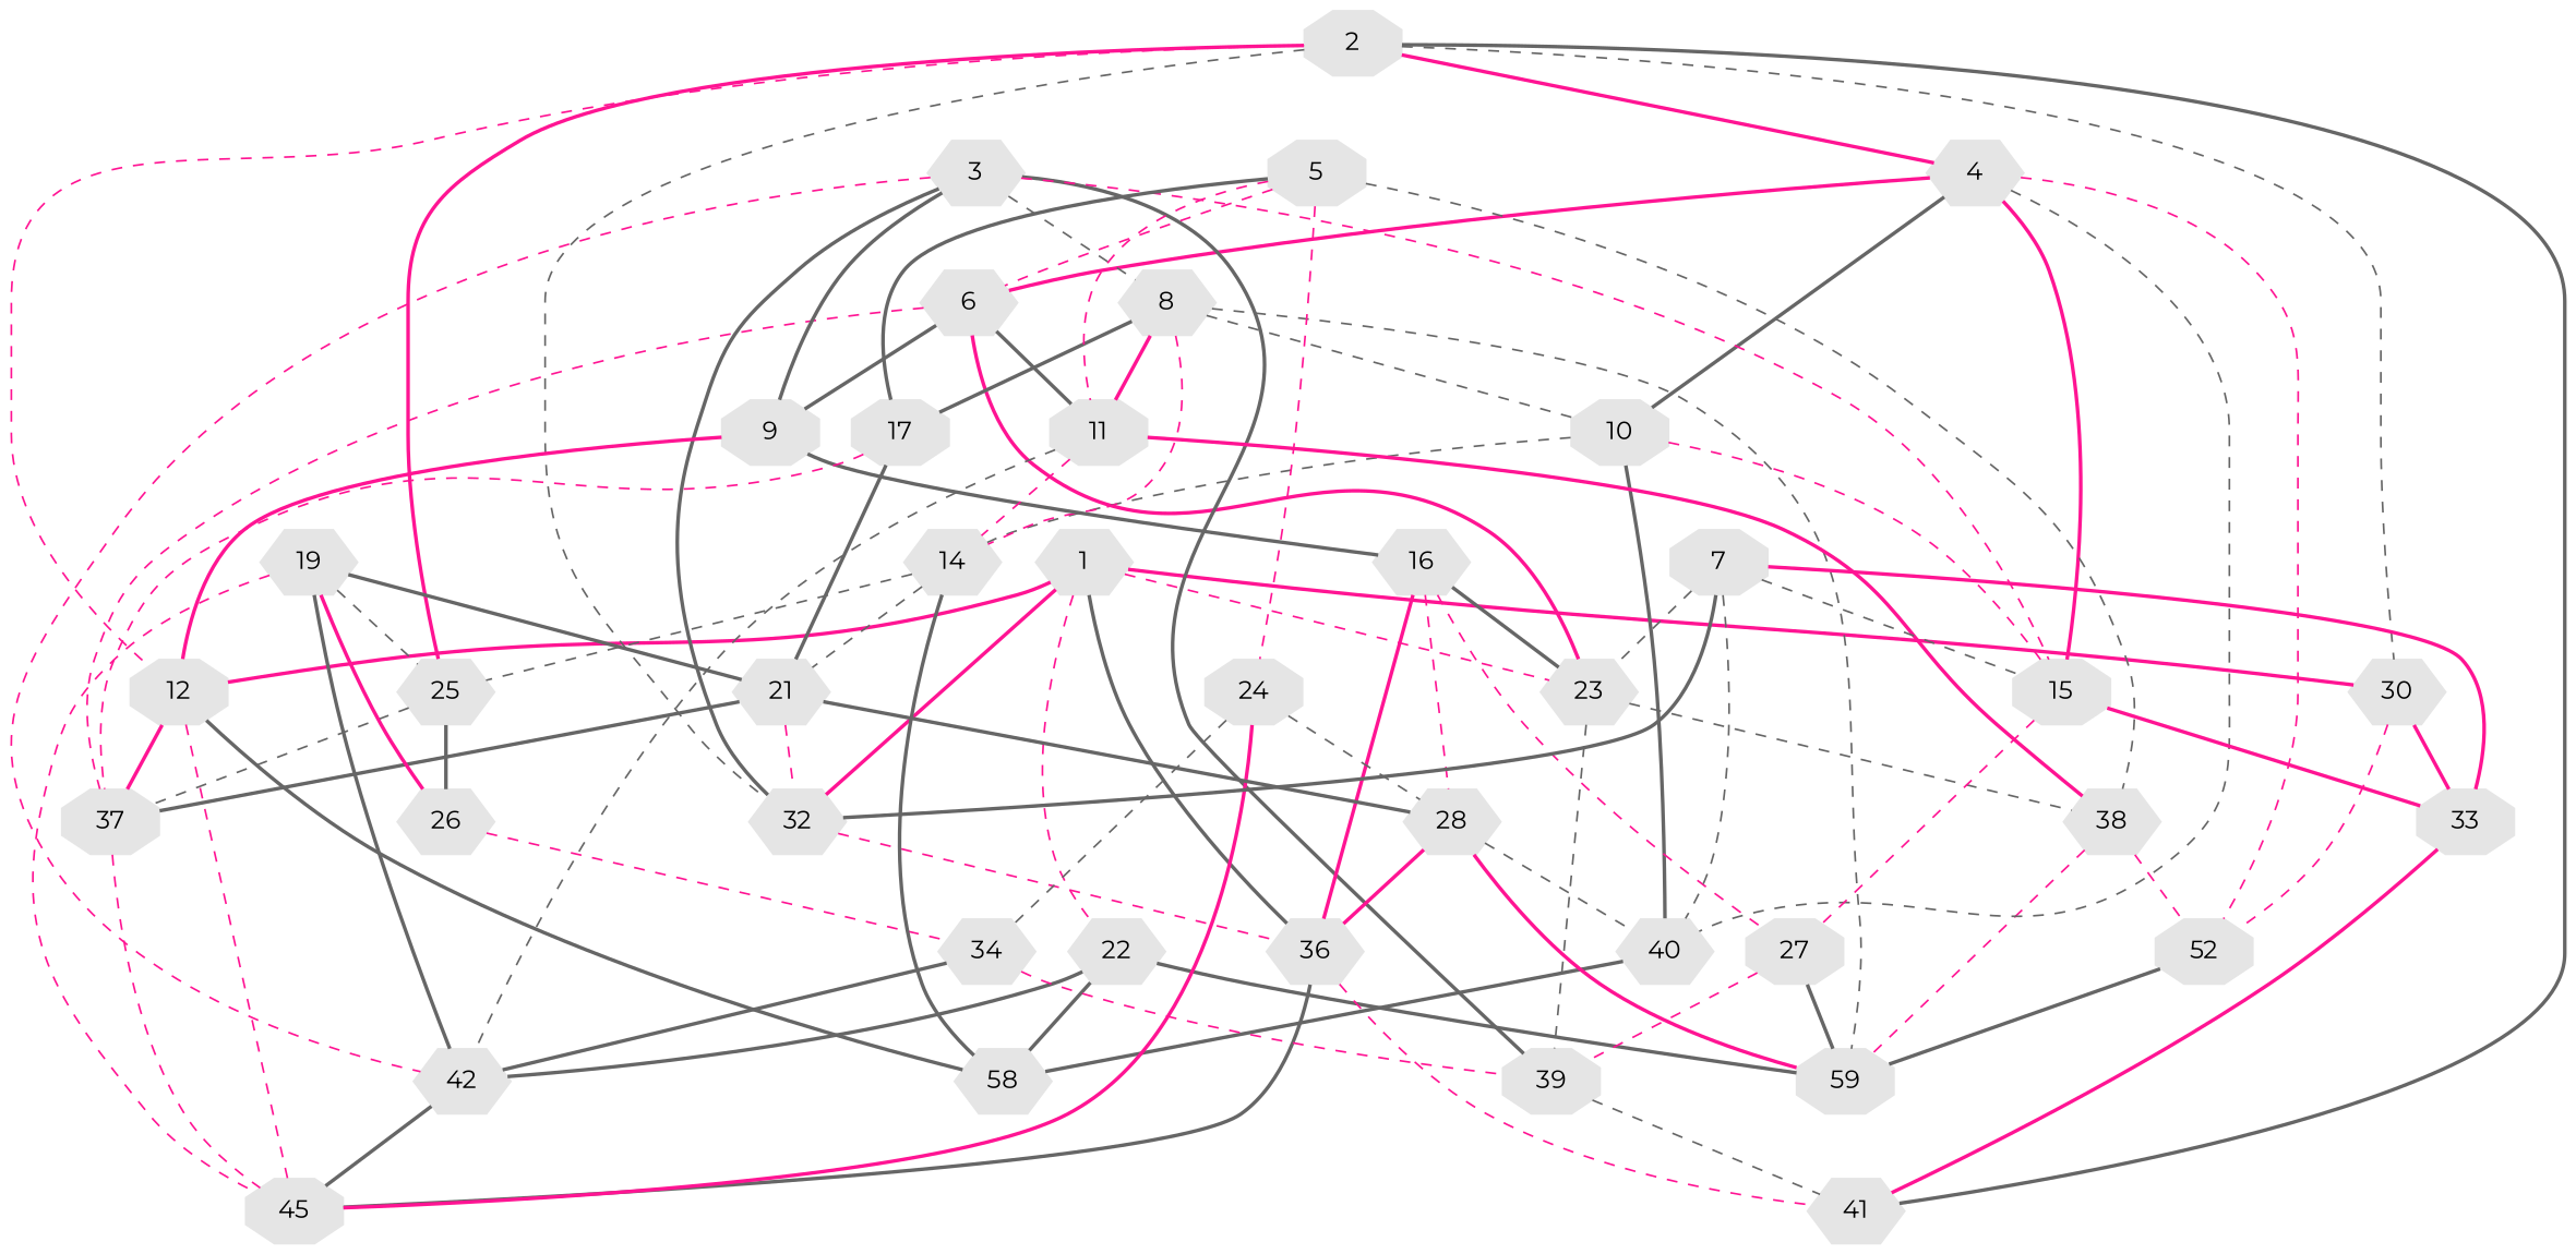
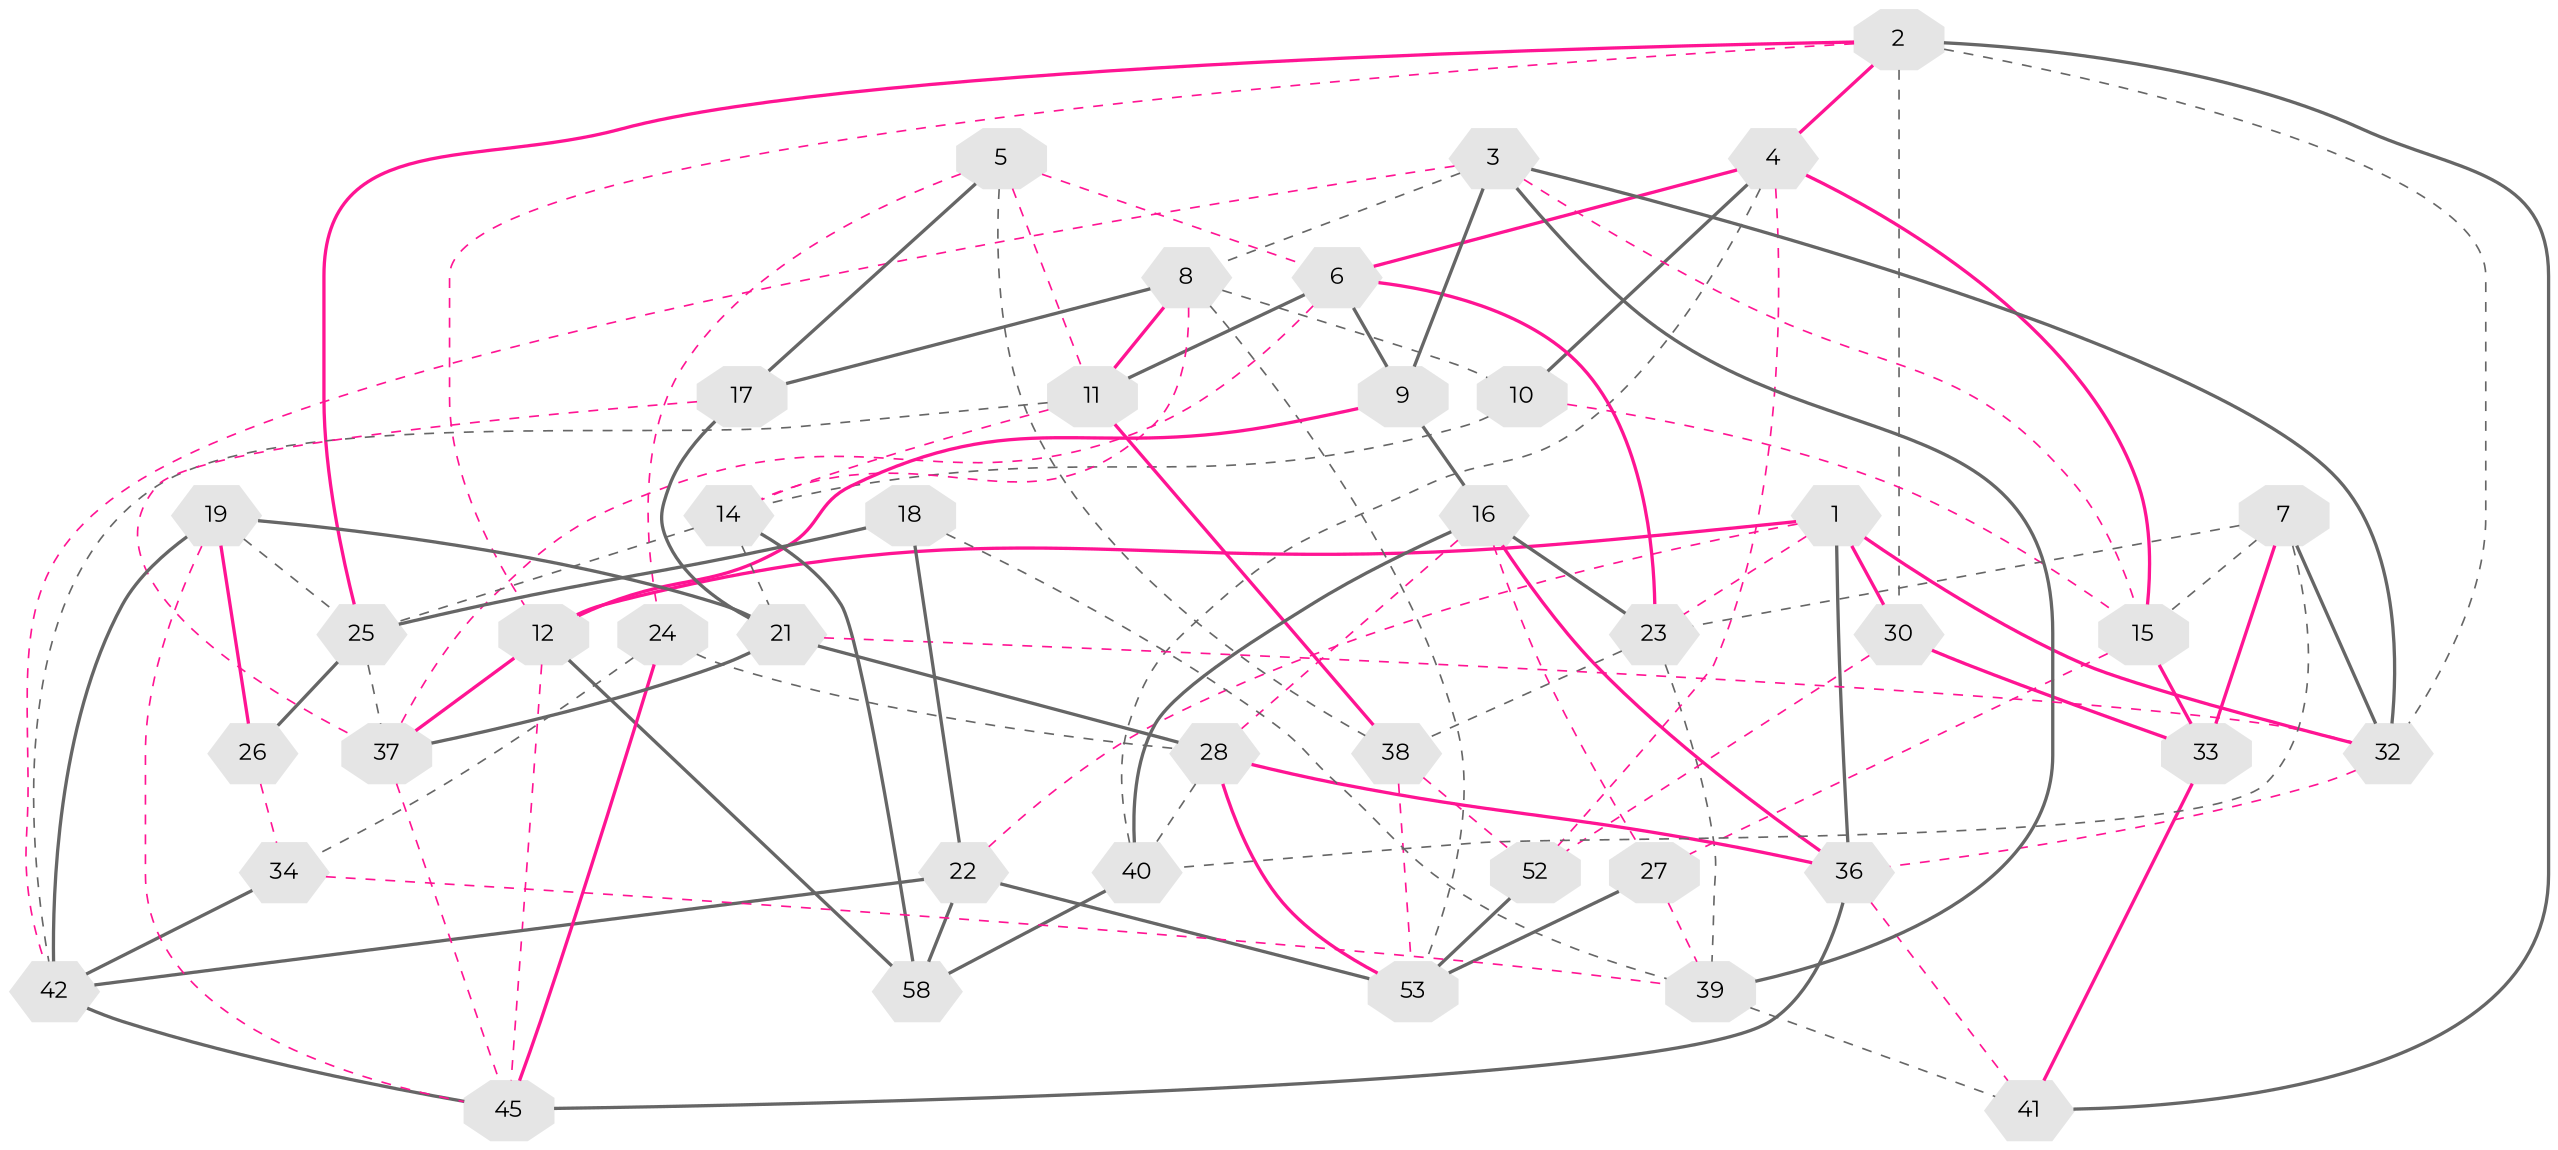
  graph {
    fontname=Montserrat
    node [color=gray90 fontname=Montserrat shape=hexagon style=filled]
    edge [color=gray40 fontname=Montserrat style=bold]
    1 [super="+49"]
    12 [shape=octagon super="+29"]
    22 [super="+68"]
    23 [super="+58"]
    30
    32 [super="+47"]
    36 [super="+61"]
    37 [shape=octagon super="+50"]
    45 [shape=octagon super="+65"]
    n10 [label=58]
    42 [super="+67"]
-   53 [shape=octagon super="+56" label=59]
+   53 [shape=octagon super="+56"]
    39 [shape=octagon super="+54"]
    38 [super="+46"]
    52 [shape=octagon]
    33 [shape=octagon]
    41
    2 [shape=octagon super="+60"]
    4 [super="+59"]
    25 [super="+31"]
    15 [shape=octagon super="+43"]
    6 [super="+69"]
    10 [shape=octagon]
    40 [super="+63"]
    26
    3 [super="+51"]
    8 [super="+55"]
    9 [shape=octagon]
    11 [shape=octagon super="+20"]
    17 [shape=octagon]
    14 [super="+35"]
    16 [super="+57"]
    27 [shape=octagon]
    5 [shape=octagon super="+62"]
    24 [shape=octagon]
    21 [super="+44"]
    28 [super="+66"]
    34
    7 [shape=octagon super="+13"]
+   18 [shape=octagon]
    19 [super="+64"]
    1 -- 12 [color=deeppink]
    1 -- 22 [color=deeppink style=dashed]
    1 -- 23 [color=deeppink style=dashed]
    1 -- 30 [color=deeppink]
    1 -- 32 [color=deeppink]
    1 -- 36
    12 -- 37 [color=deeppink]
    12 -- 45 [color=deeppink style=dashed]
    12 -- n10
    22 -- n10
    22 -- 42
    22 -- 53
    23 -- 39 [style=dashed]
    23 -- 38 [style=dashed]
    30 -- 52 [color=deeppink style=dashed]
    30 -- 33 [color=deeppink]
    32 -- 36 [color=deeppink style=dashed]
    36 -- 45
    36 -- 41 [color=deeppink style=dashed]
    37 -- 45 [color=deeppink style=dashed]
    42 -- 45
    39 -- 41 [style=dashed]
    38 -- 53 [color=deeppink style=dashed]
    38 -- 52 [color=deeppink style=dashed]
    52 -- 53
    33 -- 41 [color=deeppink]
    2 -- 12 [color=deeppink style=dashed]
    2 -- 30 [style=dashed]
    2 -- 32 [style=dashed]
    2 -- 41
    2 -- 4 [color=deeppink]
    2 -- 25 [color=deeppink]
    4 -- 52 [color=deeppink style=dashed]
    4 -- 15 [color=deeppink]
    4 -- 6 [color=deeppink]
    4 -- 10
    4 -- 40 [style=dashed]
    25 -- 37 [style=dashed]
    25 -- 26
    15 -- 33 [color=deeppink]
    15 -- 27 [color=deeppink style=dashed]
    6 -- 23 [color=deeppink]
    6 -- 37 [color=deeppink style=dashed]
    6 -- 9
    6 -- 11
    10 -- 15 [color=deeppink style=dashed]
    10 -- 14 [style=dashed]
    40 -- n10
    26 -- 34 [color=deeppink style=dashed]
    3 -- 32
    3 -- 42 [color=deeppink style=dashed]
    3 -- 39
    3 -- 15 [color=deeppink style=dashed]
    3 -- 8 [style=dashed]
    3 -- 9
    8 -- 53 [style=dashed]
    8 -- 10 [style=dashed]
    8 -- 11 [color=deeppink]
    8 -- 17
    8 -- 14 [color=deeppink style=dashed]
    9 -- 12 [color=deeppink]
    9 -- 16
    11 -- 42 [style=dashed]
    11 -- 38 [color=deeppink]
    11 -- 14 [color=deeppink style=dashed]
    17 -- 37 [color=deeppink style=dashed]
    17 -- 21
    14 -- n10
    14 -- 25 [style=dashed]
    14 -- 21 [style=dashed]
    16 -- 23
    16 -- 36 [color=deeppink]
-   10 -- 40
+   16 -- 40
    16 -- 27 [color=deeppink style=dashed]
    16 -- 28 [color=deeppink style=dashed]
    27 -- 53
    27 -- 39 [color=deeppink style=dashed]
    5 -- 38 [style=dashed weight=2]
    5 -- 6 [color=deeppink style=dashed]
    5 -- 11 [color=deeppink style=dashed]
    5 -- 17
    5 -- 24 [color=deeppink style=dashed]
    24 -- 45 [color=deeppink]
    24 -- 28 [style=dashed]
    24 -- 34 [style=dashed]
    21 -- 32 [color=deeppink style=dashed]
    21 -- 37
    21 -- 28
    28 -- 36 [color=deeppink]
    28 -- 53 [color=deeppink]
    28 -- 40 [style=dashed]
    34 -- 42
    34 -- 39 [color=deeppink style=dashed]
    7 -- 23 [style=dashed]
    7 -- 32
    7 -- 33 [color=deeppink]
    7 -- 15 [style=dashed]
    7 -- 40 [style=dashed weight=2]
+   18 -- 22 [weight=2]
+   18 -- 39 [style=dashed]
+   18 -- 25
    19 -- 45 [color=deeppink style=dashed]
    19 -- 42
    19 -- 25 [style=dashed]
    19 -- 26 [color=deeppink weight=2]
    19 -- 21
  }
